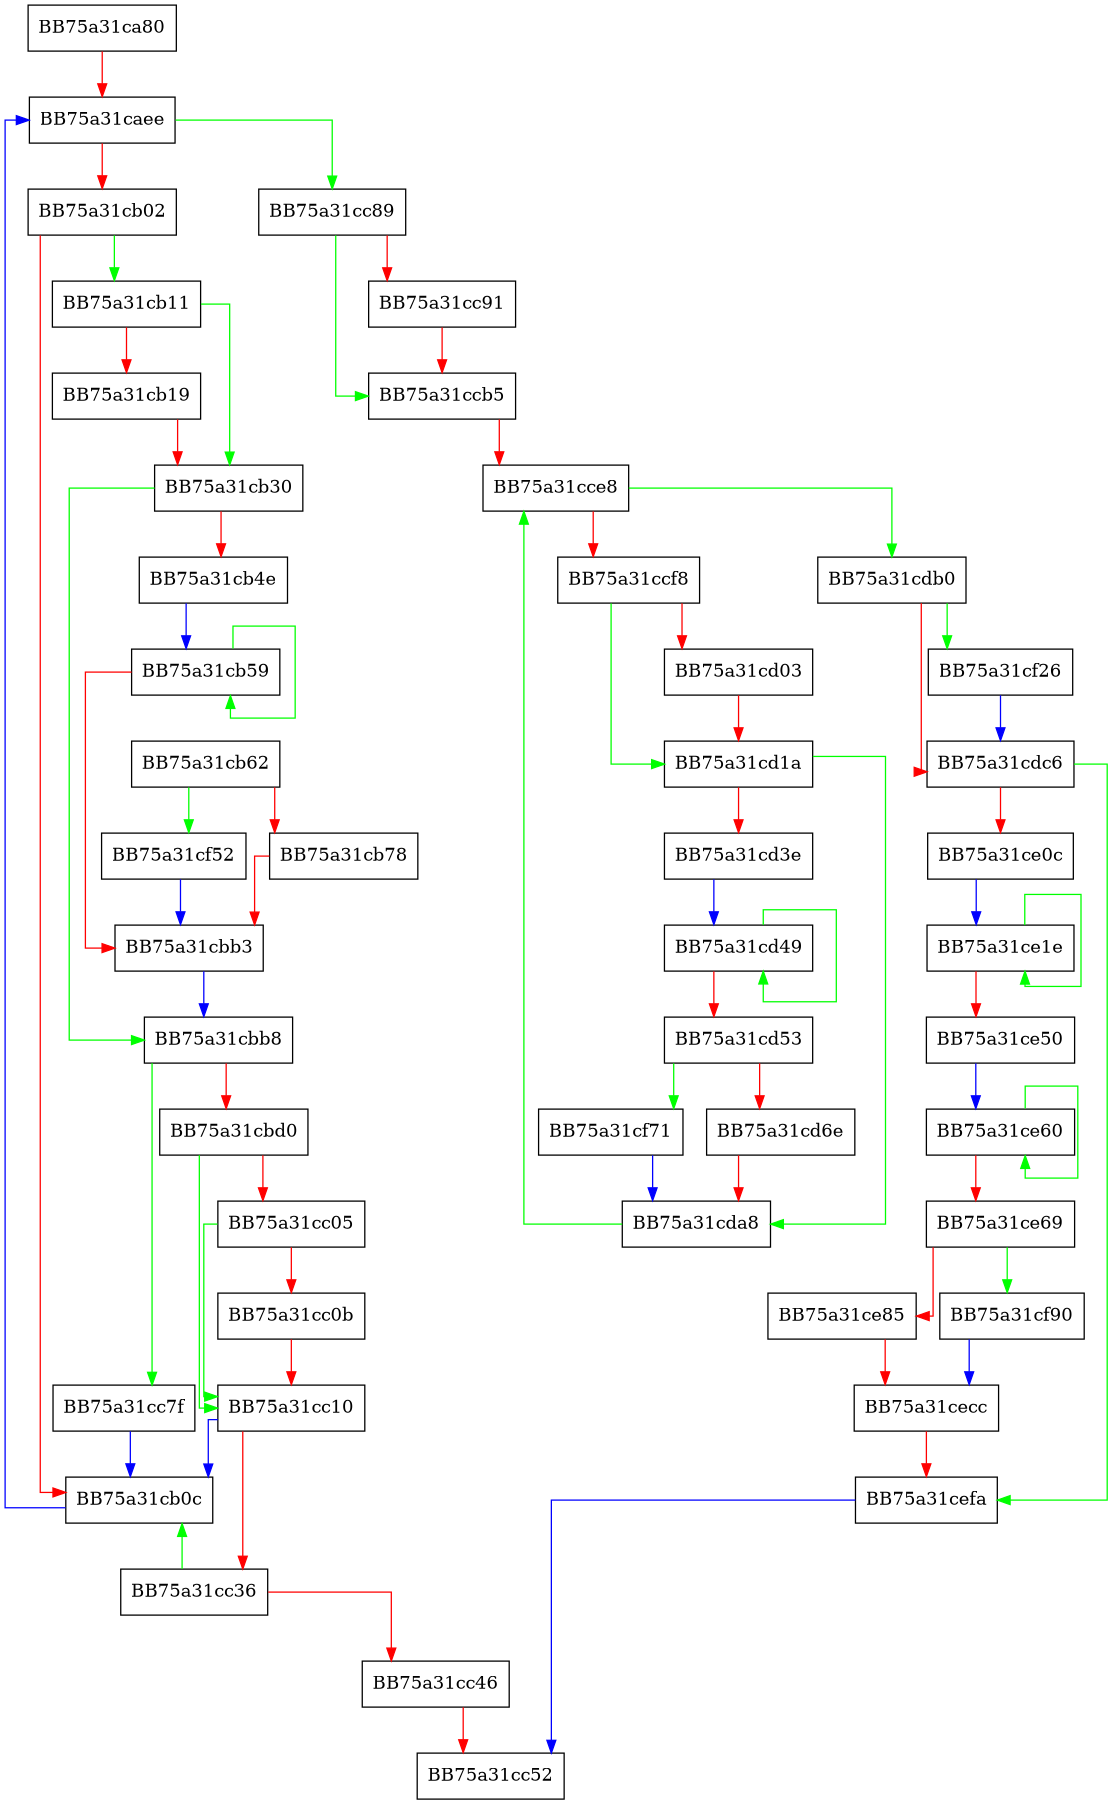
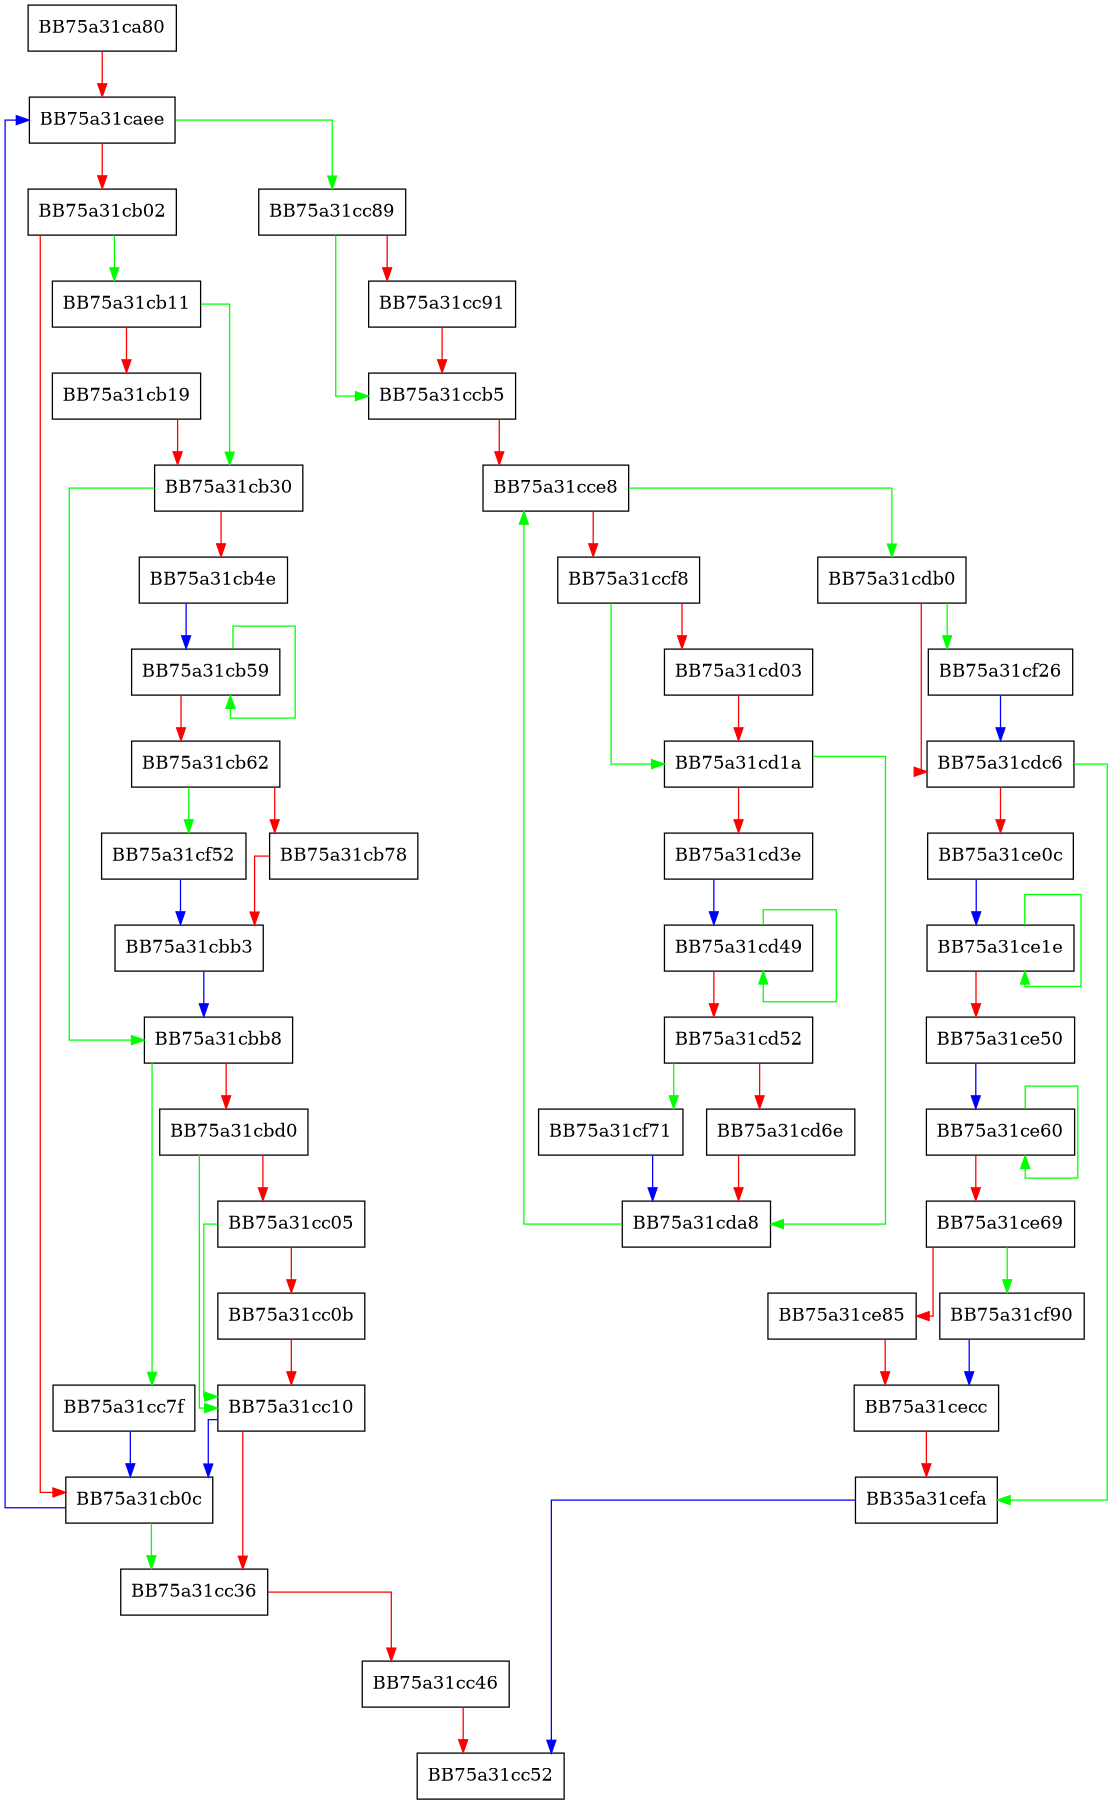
  digraph {
    splines=ortho
    node [shape=box]
    edge [color=red]
    BB75a31ca80
    BB75a31caee
    BB75a31cc89
    BB75a31cb02
    BB75a31ccb5
    BB75a31cc91
    BB75a31cb11
    BB75a31cb0c
    BB75a31cce8
    BB75a31cb30
    BB75a31cb19
    BB75a31cbb8
    BB75a31cb4e
    BB75a31cc7f
    BB75a31cbd0
    BB75a31cb59
    BB75a31cc05
    BB75a31cc10
    BB75a31cb62
    BB75a31cf52
    BB75a31cb78
    BB75a31cbb3
    BB75a31cc0b
    BB75a31cc36
    BB75a31cc46
    BB75a31cc52
    BB75a31cdb0
    BB75a31ccf8
    BB75a31cf26
    BB75a31cdc6
    BB75a31cd1a
    BB75a31cd03
-   BB75a31cefa
+   BB75a31cefa [label=BB35a31cefa]
    BB75a31ce0c
    BB75a31cda8
    BB75a31cd3e
    BB75a31cd49
-   BB75a31cd52 [label=BB75a31cd53]
+   BB75a31cd52
    BB75a31cf71
    BB75a31cd6e
    BB75a31ce1e
    BB75a31ce50
    BB75a31ce60
    BB75a31ce69
    BB75a31cf90
    BB75a31ce85
    BB75a31cecc
    BB75a31ca80 -> BB75a31caee
    BB75a31caee -> BB75a31cc89 [color=green]
    BB75a31caee -> BB75a31cb02
    BB75a31cc89 -> BB75a31ccb5 [color=green]
    BB75a31cc89 -> BB75a31cc91
    BB75a31cb02 -> BB75a31cb11 [color=green]
    BB75a31cb02 -> BB75a31cb0c
    BB75a31ccb5 -> BB75a31cce8
    BB75a31cc91 -> BB75a31ccb5
    BB75a31cb11 -> BB75a31cb30 [color=green]
    BB75a31cb11 -> BB75a31cb19
    BB75a31cb0c -> BB75a31caee [color=blue]
    BB75a31cce8 -> BB75a31cdb0 [color=green]
    BB75a31cce8 -> BB75a31ccf8
    BB75a31cb30 -> BB75a31cbb8 [color=green]
    BB75a31cb30 -> BB75a31cb4e
    BB75a31cb19 -> BB75a31cb30
    BB75a31cbb8 -> BB75a31cc7f [color=green]
    BB75a31cbb8 -> BB75a31cbd0
    BB75a31cb4e -> BB75a31cb59 [color=blue]
    BB75a31cc7f -> BB75a31cb0c [color=blue]
    BB75a31cbd0 -> BB75a31cc05
    BB75a31cbd0 -> BB75a31cc10 [color=green]
    BB75a31cb59 -> BB75a31cb59 [color=green]
-   BB75a31cb59 -> BB75a31cbb3
+   BB75a31cb59 -> BB75a31cb62
    BB75a31cc05 -> BB75a31cc10 [color=green]
    BB75a31cc05 -> BB75a31cc0b
    BB75a31cc10 -> BB75a31cb0c [color=blue]
    BB75a31cc10 -> BB75a31cc36
    BB75a31cb62 -> BB75a31cf52 [color=green]
    BB75a31cb62 -> BB75a31cb78
    BB75a31cf52 -> BB75a31cbb3 [color=blue]
    BB75a31cb78 -> BB75a31cbb3
    BB75a31cbb3 -> BB75a31cbb8 [color=blue]
    BB75a31cc0b -> BB75a31cc10
-   BB75a31cc36 -> BB75a31cb0c [color=green]
+   BB75a31cb0c -> BB75a31cc36 [color=green]
    BB75a31cc36 -> BB75a31cc46
    BB75a31cc46 -> BB75a31cc52
    BB75a31cdb0 -> BB75a31cf26 [color=green]
    BB75a31cdb0 -> BB75a31cdc6
    BB75a31ccf8 -> BB75a31cd1a [color=green]
    BB75a31ccf8 -> BB75a31cd03
    BB75a31cf26 -> BB75a31cdc6 [color=blue]
    BB75a31cdc6 -> BB75a31cefa [color=green]
    BB75a31cdc6 -> BB75a31ce0c
    BB75a31cd1a -> BB75a31cda8 [color=green]
    BB75a31cd1a -> BB75a31cd3e
    BB75a31cd03 -> BB75a31cd1a
    BB75a31cefa -> BB75a31cc52 [color=blue]
    BB75a31ce0c -> BB75a31ce1e [color=blue]
    BB75a31cda8 -> BB75a31cce8 [color=green]
    BB75a31cd3e -> BB75a31cd49 [color=blue]
    BB75a31cd49 -> BB75a31cd49 [color=green]
    BB75a31cd49 -> BB75a31cd52
    BB75a31cd52 -> BB75a31cf71 [color=green]
    BB75a31cd52 -> BB75a31cd6e
    BB75a31cf71 -> BB75a31cda8 [color=blue]
    BB75a31cd6e -> BB75a31cda8
    BB75a31ce1e -> BB75a31ce1e [color=green]
    BB75a31ce1e -> BB75a31ce50
    BB75a31ce50 -> BB75a31ce60 [color=blue]
    BB75a31ce60 -> BB75a31ce60 [color=green]
    BB75a31ce60 -> BB75a31ce69
    BB75a31ce69 -> BB75a31cf90 [color=green]
    BB75a31ce69 -> BB75a31ce85
    BB75a31cf90 -> BB75a31cecc [color=blue]
    BB75a31ce85 -> BB75a31cecc
    BB75a31cecc -> BB75a31cefa
  }
